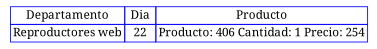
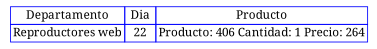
  digraph {
    fontname="Noto Serif"
-   n1 [label=<      <table border='0' cellborder='1' color='blue' cellspacing='0'> <tr> <td>Departamento</td> <td> Dia </td> <td>Producto</td></tr> <tr> <td>Reproductores web</td> <td>22</td> <td>Producto: 406 Cantidad: 1 Precio: 254</td> </tr></table>     > shape=plaintext fontname="Noto Serif"]
+   n1 [label=<      <table border='0' cellborder='1' color='blue' cellspacing='0'> <tr> <td>Departamento</td> <td> Dia </td> <td>Producto</td></tr> <tr> <td>Reproductores web</td> <td>22</td> <td>Producto: 406 Cantidad: 1 Precio: 264</td> </tr></table>     > shape=plaintext fontname="Noto Serif"]
  }
